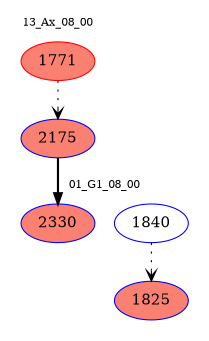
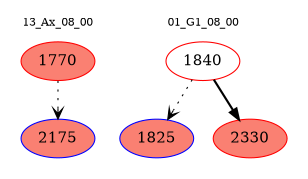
  digraph {
    node [color=blue fillcolor=salmon style=filled]
    edge [arrowhead=vee color=black style=dotted]
-   n1 [color=red label=1771]
+   n1 [color=red label=1770]
    n2 [label=2175]
-   n3 [fillcolor=white label=1840]
+   n3 [color=red fillcolor=white label=1840]
    n4 [label=1825]
-   n5 [label=2330]
+   n5 [color=red label=2330]
    subgraph cluster_1 {
      color=white
      fontsize=10
      label="13_Ax_08_00"
      n1
      n2
    }
    subgraph cluster_2 {
      color=white
      fontsize=10
      label="01_G1_08_00"
      n3
      n4
      n5
    }
    n1 -> n2
    n3 -> n4
-   n2 -> n5 [arrowhead=normal style=bold]
+   n3 -> n5 [arrowhead=normal style=bold]
  }
